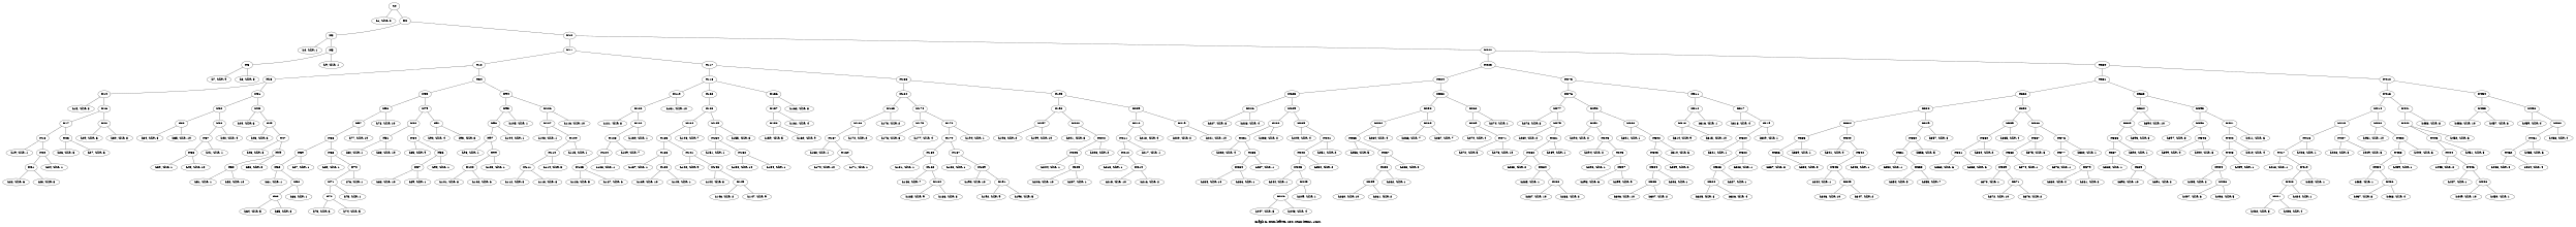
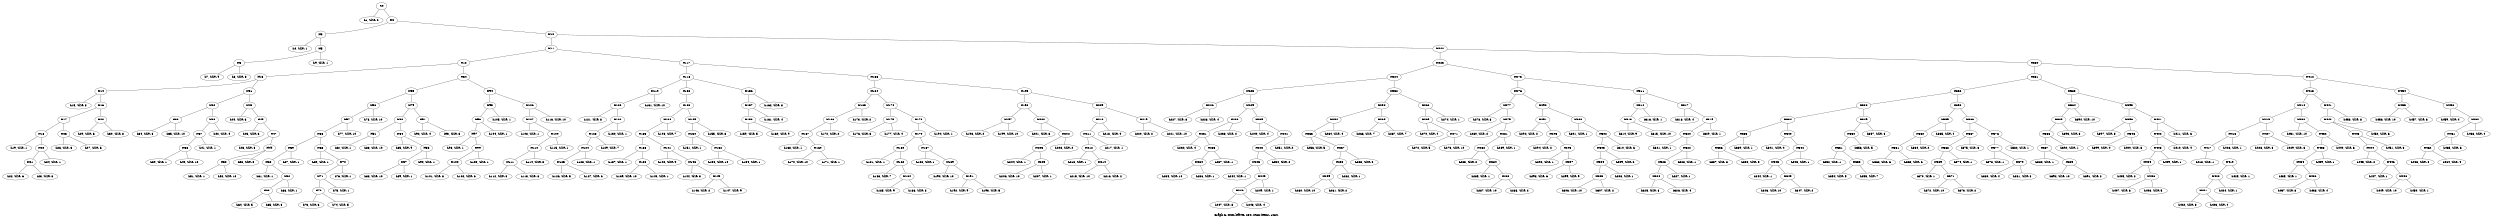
  graph {
    label="Graph G. Num leaves: 234. Num items: 1084."
    n1 [label=R0]
    n2 [label="L1, Size: 2"]
    n3 [label=N2]
    n4 [label=N3]
    n5 [label=N10]
    n6 [label="L4, Size: 1"]
    n7 [label=N5]
    n8 [label=N11]
    n9 [label=N222]
    n10 [label=N6]
    n11 [label="L9, Size: 1"]
    n12 [label="L7, Size: 9"]
    n13 [label="L8, Size: 3"]
    n14 [label=N12]
    n15 [label=N117]
    n16 [label=N223]
    n17 [label=N330]
    n18 [label=N13]
    n19 [label=N54]
    n20 [label=N118]
    n21 [label=N163]
    n22 [label=N14]
    n23 [label=N31]
    n24 [label=N55]
    n25 [label=N94]
    n26 [label="L15, Size: 8"]
    n27 [label=N16]
    n28 [label=N32]
    n29 [label=N43]
    n30 [label=N17]
    n31 [label=N28]
    n32 [label=N18]
    n33 [label=N25]
    n34 [label="L29, Size: 6"]
    n35 [label="L30, Size: 8"]
    n36 [label="L19, Size: 1"]
    n37 [label=N20]
    n38 [label="L26, Size: 6"]
    n39 [label="L27, Size: 6"]
    n40 [label=N21]
    n41 [label="L24, Size: 1"]
    n42 [label="L22, Size: 6"]
    n43 [label="L23, Size: 8"]
    n44 [label=N33]
    n45 [label=N36]
    n46 [label="L44, Size: 6"]
    n47 [label=N45]
    n48 [label="L34, Size: 8"]
    n49 [label="L35, Size: 10"]
    n50 [label=N37]
    n51 [label="L42, Size: 4"]
    n52 [label=N38]
    n53 [label="L41, Size: 1"]
    n54 [label="L39, Size: 1"]
    n55 [label="L40, Size: 10"]
    n56 [label="L46, Size: 6"]
    n57 [label=N47]
    n58 [label="L48, Size: 6"]
    n59 [label=N49]
    n60 [label=N50]
    n61 [label="L53, Size: 3"]
    n62 [label="L51, Size: 1"]
    n63 [label="L52, Size: 10"]
    n64 [label=N56]
    n65 [label=N79]
    n66 [label=N95]
    n67 [label=N106]
    n68 [label=N57]
    n69 [label="L78, Size: 10"]
    n70 [label=N80]
    n71 [label=N91]
    n72 [label=N58]
    n73 [label="L77, Size: 10"]
    n74 [label=N59]
    n75 [label=N68]
    n76 [label=N60]
    n77 [label="L67, Size: 1"]
    n78 [label="L69, Size: 1"]
    n79 [label=N70]
    n80 [label="L61, Size: 1"]
    n81 [label=N62]
    n82 [label=N63]
    n83 [label="L66, Size: 1"]
    n84 [label="L64, Size: 5"]
    n85 [label="L65, Size: 6"]
    n86 [label=N71]
    n87 [label="L76, Size: 1"]
    n88 [label=N72]
    n89 [label="L75, Size: 1"]
    n90 [label="L73, Size: 6"]
    n91 [label="L74, Size: 5"]
    n92 [label=N81]
    n93 [label=N84]
    n94 [label="L92, Size: 4"]
    n95 [label="L93, Size: 8"]
    n96 [label="L82, Size: 1"]
    n97 [label="L83, Size: 10"]
    n98 [label="L85, Size: 9"]
    n99 [label=N86]
    n100 [label=N87]
    n101 [label="L90, Size: 1"]
    n102 [label="L88, Size: 10"]
    n103 [label="L89, Size: 1"]
    n104 [label=N96]
    n105 [label="L105, Size: 1"]
    n106 [label=N107]
    n107 [label="L116, Size: 10"]
    n108 [label=N97]
    n109 [label="L104, Size: 1"]
    n110 [label="L98, Size: 1"]
    n111 [label=N99]
    n112 [label=N100]
    n113 [label="L103, Size: 1"]
    n114 [label="L101, Size: 8"]
    n115 [label="L102, Size: 6"]
    n116 [label="L108, Size: 1"]
    n117 [label=N109]
    n118 [label=N110]
    n119 [label="L115, Size: 1"]
    n120 [label=N111]
    n121 [label="L114, Size: 3"]
    n122 [label="L112, Size: 3"]
    n123 [label="L113, Size: 8"]
    n124 [label=N119]
    n125 [label=N132]
    n126 [label=N156]
    n127 [label=N164]
    n128 [label=N195]
    n129 [label=N120]
    n130 [label="L131, Size: 10"]
    n131 [label=N133]
    n132 [label="L121, Size: 8"]
    n133 [label=N122]
    n134 [label=N123]
    n135 [label="L130, Size: 1"]
    n136 [label=N124]
    n137 [label="L129, Size: 7"]
    n138 [label=N125]
    n139 [label="L128, Size: 1"]
    n140 [label="L126, Size: 5"]
    n141 [label="L127, Size: 6"]
    n142 [label=N134]
    n143 [label=N149]
    n144 [label=N157]
    n145 [label="L162, Size: 8"]
    n146 [label=N135]
    n147 [label="L148, Size: 7"]
    n148 [label=N150]
    n149 [label="L155, Size: 8"]
    n150 [label=N136]
    n151 [label=N141]
    n152 [label="L137, Size: 1"]
    n153 [label=N138]
    n154 [label="L142, Size: 9"]
    n155 [label=N143]
    n156 [label="L139, Size: 10"]
    n157 [label="L140, Size: 1"]
    n158 [label="L144, Size: 3"]
    n159 [label=N145]
    n160 [label="L146, Size: 2"]
    n161 [label="L147, Size: 9"]
    n162 [label="L151, Size: 1"]
    n163 [label=N152]
    n164 [label="L153, Size: 10"]
    n165 [label="L154, Size: 1"]
    n166 [label=N158]
    n167 [label="L161, Size: 4"]
    n168 [label="L159, Size: 5"]
    n169 [label="L160, Size: 9"]
    n170 [label=N165]
    n171 [label=N174]
    n172 [label=N196]
    n173 [label=N209]
    n174 [label=N166]
    n175 [label="L173, Size: 2"]
    n176 [label=N175]
    n177 [label=N178]
    n178 [label=N167]
    n179 [label="L172, Size: 2"]
    n180 [label="L168, Size: 1"]
    n181 [label=N169]
    n182 [label="L170, Size: 10"]
    n183 [label="L171, Size: 1"]
    n184 [label="L176, Size: 8"]
    n185 [label="L177, Size: 4"]
    n186 [label=N179]
    n187 [label="L194, Size: 1"]
    n188 [label=N180]
    n189 [label=N187]
    n190 [label="L181, Size: 1"]
    n191 [label=N182]
    n192 [label="L188, Size: 1"]
    n193 [label=N189]
    n194 [label="L183, Size: 7"]
    n195 [label=N184]
    n196 [label="L185, Size: 9"]
    n197 [label="L186, Size: 3"]
    n198 [label="L190, Size: 10"]
    n199 [label=N191]
    n200 [label="L192, Size: 9"]
    n201 [label="L193, Size: 5"]
    n202 [label=N197]
    n203 [label=N200]
    n204 [label=N210]
    n205 [label=N219]
    n206 [label="L198, Size: 2"]
    n207 [label="L199, Size: 10"]
    n208 [label="L201, Size: 8"]
    n209 [label=N202]
    n210 [label=N203]
    n211 [label="L208, Size: 2"]
    n212 [label="L204, Size: 1"]
    n213 [label=N205]
    n214 [label="L206, Size: 10"]
    n215 [label="L207, Size: 1"]
    n216 [label=N211]
    n217 [label="L218, Size: 4"]
    n218 [label="L220, Size: 2"]
    n219 [label="L221, Size: 10"]
    n220 [label=N212]
    n221 [label="L217, Size: 1"]
    n222 [label="L213, Size: 1"]
    n223 [label=N214]
    n224 [label="L215, Size: 10"]
    n225 [label="L216, Size: 2"]
    n226 [label=N224]
    n227 [label=N275]
    n228 [label=N331]
    n229 [label=N412]
    n230 [label=N225]
    n231 [label=N252]
    n232 [label=N276]
    n233 [label=N311]
    n234 [label=N226]
    n235 [label=N229]
    n236 [label=N253]
    n237 [label=N268]
    n238 [label="L227, Size: 8"]
    n239 [label="L228, Size: 4"]
    n240 [label=N230]
    n241 [label=N239]
    n242 [label=N231]
    n243 [label="L238, Size: 2"]
    n244 [label="L240, Size: 4"]
    n245 [label=N241]
    n246 [label="L232, Size: 4"]
    n247 [label=N233]
    n248 [label=N234]
    n249 [label="L237, Size: 1"]
    n250 [label="L235, Size: 10"]
    n251 [label="L236, Size: 1"]
    n252 [label=N242]
    n253 [label="L251, Size: 2"]
    n254 [label=N243]
    n255 [label="L250, Size: 2"]
    n256 [label="L244, Size: 1"]
    n257 [label=N245]
    n258 [label=N246]
    n259 [label="L249, Size: 1"]
    n260 [label="L247, Size: 8"]
    n261 [label="L248, Size: 4"]
    n262 [label=N254]
    n263 [label=N265]
    n264 [label=N269]
    n265 [label="L274, Size: 1"]
    n266 [label=N255]
    n267 [label="L264, Size: 4"]
    n268 [label="L266, Size: 7"]
    n269 [label="L267, Size: 7"]
    n270 [label="L256, Size: 5"]
    n271 [label=N257]
    n272 [label=N258]
    n273 [label="L263, Size: 8"]
    n274 [label=N259]
    n275 [label="L262, Size: 1"]
    n276 [label="L260, Size: 10"]
    n277 [label="L261, Size: 2"]
    n278 [label="L270, Size: 4"]
    n279 [label=N271]
    n280 [label="L272, Size: 5"]
    n281 [label="L273, Size: 10"]
    n282 [label=N277]
    n283 [label=N290]
    n284 [label=N312]
    n285 [label=N317]
    n286 [label="L278, Size: 8"]
    n287 [label=N279]
    n288 [label=N291]
    n289 [label=N300]
    n290 [label="L280, Size: 2"]
    n291 [label=N281]
    n292 [label=N282]
    n293 [label="L289, Size: 1"]
    n294 [label="L283, Size: 2"]
    n295 [label=N284]
    n296 [label="L285, Size: 1"]
    n297 [label=N286]
    n298 [label="L287, Size: 10"]
    n299 [label="L288, Size: 2"]
    n300 [label="L292, Size: 2"]
    n301 [label=N293]
    n302 [label="L301, Size: 1"]
    n303 [label=N302]
    n304 [label="L294, Size: 2"]
    n305 [label=N295]
    n306 [label="L296, Size: 1"]
    n307 [label=N297]
    n308 [label="L298, Size: 6"]
    n309 [label="L299, Size: 9"]
    n310 [label=N303]
    n311 [label="L310, Size: 6"]
    n312 [label=N304]
    n313 [label="L309, Size: 6"]
    n314 [label=N305]
    n315 [label="L308, Size: 1"]
    n316 [label="L306, Size: 10"]
    n317 [label="L307, Size: 2"]
    n318 [label=N313]
    n319 [label="L316, Size: 1"]
    n320 [label="L318, Size: 4"]
    n321 [label=N319]
    n322 [label="L314, Size: 9"]
    n323 [label="L315, Size: 10"]
    n324 [label=N320]
    n325 [label="L329, Size: 1"]
    n326 [label="L321, Size: 1"]
    n327 [label=N322]
    n328 [label=N323]
    n329 [label="L328, Size: 1"]
    n330 [label=N324]
    n331 [label="L327, Size: 1"]
    n332 [label="L325, Size: 8"]
    n333 [label="L326, Size: 4"]
    n334 [label=N332]
    n335 [label=N383]
    n336 [label=N413]
    n337 [label=N454]
    n338 [label=N333]
    n339 [label=N358]
    n340 [label=N384]
    n341 [label=N395]
    n342 [label=N334]
    n343 [label=N349]
    n344 [label=N359]
    n345 [label=N366]
    n346 [label=N335]
    n347 [label=N340]
    n348 [label=N350]
    n349 [label="L357, Size: 8"]
    n350 [label=N336]
    n351 [label="L339, Size: 1"]
    n352 [label="L341, Size: 4"]
    n353 [label=N342]
    n354 [label="L337, Size: 8"]
    n355 [label="L338, Size: 5"]
    n356 [label=N343]
    n357 [label="L348, Size: 1"]
    n358 [label="L344, Size: 1"]
    n359 [label=N345]
    n360 [label="L346, Size: 10"]
    n361 [label="L347, Size: 2"]
    n362 [label=N351]
    n363 [label="L356, Size: 5"]
    n364 [label="L352, Size: 1"]
    n365 [label=N353]
    n366 [label="L354, Size: 5"]
    n367 [label="L355, Size: 7"]
    n368 [label=N360]
    n369 [label="L365, Size: 4"]
    n370 [label=N367]
    n371 [label=N376]
    n372 [label=N361]
    n373 [label="L364, Size: 2"]
    n374 [label="L362, Size: 6"]
    n375 [label="L363, Size: 6"]
    n376 [label=N368]
    n377 [label="L375, Size: 6"]
    n378 [label=N377]
    n379 [label="L382, Size: 1"]
    n380 [label=N369]
    n381 [label="L374, Size: 1"]
    n382 [label="L370, Size: 1"]
    n383 [label=N371]
    n384 [label="L372, Size: 10"]
    n385 [label="L373, Size: 2"]
    n386 [label="L378, Size: 1"]
    n387 [label=N379]
    n388 [label="L380, Size: 4"]
    n389 [label="L381, Size: 8"]
    n390 [label=N385]
    n391 [label="L394, Size: 10"]
    n392 [label=N396]
    n393 [label=N401]
    n394 [label=N386]
    n395 [label="L393, Size: 8"]
    n396 [label=N387]
    n397 [label="L392, Size: 1"]
    n398 [label="L388, Size: 1"]
    n399 [label=N389]
    n400 [label="L392, Size: 10"]
    n401 [label="L391, Size: 2"]
    n402 [label="L397, Size: 8"]
    n403 [label=N398]
    n404 [label=N402]
    n405 [label="L411, Size: 6"]
    n406 [label="L399, Size: 4"]
    n407 [label="L400, Size: 8"]
    n408 [label=N403]
    n409 [label="L410, Size: 4"]
    n410 [label=N404]
    n411 [label="L409, Size: 1"]
    n412 [label="L405, Size: 2"]
    n413 [label=N406]
    n414 [label="L407, Size: 6"]
    n415 [label="L408, Size: 5"]
    n416 [label=N414]
    n417 [label=N441]
    n418 [label=N455]
    n419 [label=N458]
    n420 [label=N415]
    n421 [label=N430]
    n422 [label=N442]
    n423 [label="L453, Size: 8"]
    n424 [label=N416]
    n425 [label=N427]
    n426 [label="L431, Size: 10"]
    n427 [label=N432]
    n428 [label=N417]
    n429 [label="L426, Size: 1"]
    n430 [label="L428, Size: 8"]
    n431 [label="L429, Size: 6"]
    n432 [label="L418, Size: 1"]
    n433 [label=N419]
    n434 [label=N420]
    n435 [label="L425, Size: 1"]
    n436 [label=N421]
    n437 [label="L424, Size: 1"]
    n438 [label="L422, Size: 8"]
    n439 [label="L423, Size: 4"]
    n440 [label=N433]
    n441 [label="L440, Size: 6"]
    n442 [label=N434]
    n443 [label="L439, Size: 1"]
    n444 [label="L435, Size: 1"]
    n445 [label=N436]
    n446 [label="L437, Size: 8"]
    n447 [label="L438, Size: 4"]
    n448 [label=N443]
    n449 [label="L452, Size: 6"]
    n450 [label=N444]
    n451 [label="L451, Size: 8"]
    n452 [label="L445, Size: 2"]
    n453 [label=N446]
    n454 [label="L447, Size: 1"]
    n455 [label=N448]
    n456 [label="L449, Size: 10"]
    n457 [label="L450, Size: 1"]
    n458 [label="L456, Size: 10"]
    n459 [label="L457, Size: 6"]
    n460 [label="L459, Size: 4"]
    n461 [label=N460]
    n462 [label=N461]
    n463 [label="L466, Size: 4"]
    n464 [label=N462]
    n465 [label="L465, Size: 6"]
    n466 [label="L463, Size: 8"]
    n467 [label="L464, Size: 4"]
    n1 -- n2
    n1 -- n3
    n3 -- n4
    n3 -- n5
    n4 -- n6
    n4 -- n7
    n5 -- n8
    n5 -- n9
    n7 -- n10
    n7 -- n11
    n8 -- n14
    n8 -- n15
    n9 -- n16
    n9 -- n17
    n10 -- n12
    n10 -- n13
    n14 -- n18
    n14 -- n19
    n15 -- n20
    n15 -- n21
    n16 -- n226
    n16 -- n227
    n17 -- n228
    n17 -- n229
    n18 -- n22
    n18 -- n23
    n19 -- n24
    n19 -- n25
    n20 -- n124
    n20 -- n125
    n20 -- n126
    n21 -- n127
    n21 -- n128
    n22 -- n26
    n22 -- n27
    n23 -- n28
    n23 -- n29
    n24 -- n64
    n24 -- n65
    n25 -- n66
    n25 -- n67
    n27 -- n30
    n27 -- n31
    n28 -- n44
    n28 -- n45
    n29 -- n46
    n29 -- n47
    n30 -- n32
    n30 -- n33
    n31 -- n34
    n31 -- n35
    n32 -- n36
    n32 -- n37
    n33 -- n38
    n33 -- n39
    n37 -- n40
    n37 -- n41
    n40 -- n42
    n40 -- n43
    n44 -- n48
    n44 -- n49
    n45 -- n50
    n45 -- n51
    n47 -- n56
    n47 -- n57
    n50 -- n52
    n50 -- n53
    n52 -- n54
    n52 -- n55
    n57 -- n58
    n57 -- n59
    n59 -- n60
    n59 -- n61
    n60 -- n62
    n60 -- n63
    n64 -- n68
    n64 -- n69
    n65 -- n70
    n65 -- n71
    n66 -- n104
    n66 -- n105
    n67 -- n106
    n67 -- n107
    n68 -- n72
    n68 -- n73
    n70 -- n92
    n70 -- n93
    n71 -- n94
    n71 -- n95
    n72 -- n74
    n72 -- n75
    n74 -- n76
    n74 -- n77
    n75 -- n78
    n75 -- n79
    n76 -- n80
    n76 -- n81
    n79 -- n86
    n79 -- n87
    n81 -- n82
    n81 -- n83
    n82 -- n84
    n82 -- n85
    n86 -- n88
    n86 -- n89
    n88 -- n90
    n88 -- n91
    n92 -- n96
    n92 -- n97
    n93 -- n98
    n93 -- n99
    n99 -- n100
    n99 -- n101
    n100 -- n102
    n100 -- n103
    n104 -- n108
    n104 -- n109
    n106 -- n116
    n106 -- n117
    n108 -- n110
    n108 -- n111
    n111 -- n112
    n111 -- n113
    n112 -- n114
    n112 -- n115
    n117 -- n118
    n117 -- n119
    n118 -- n120
    n118 -- n121
    n120 -- n122
    n120 -- n123
    n124 -- n129
    n124 -- n130
    n125 -- n131
    n126 -- n144
    n126 -- n145
    n127 -- n170
    n127 -- n171
    n128 -- n172
    n128 -- n173
    n129 -- n132
    n129 -- n133
    n131 -- n142
    n131 -- n143
    n133 -- n134
    n133 -- n135
    n134 -- n136
    n134 -- n137
    n136 -- n138
    n136 -- n139
    n138 -- n140
    n138 -- n141
    n142 -- n146
    n142 -- n147
    n143 -- n148
    n143 -- n149
    n144 -- n166
    n144 -- n167
    n146 -- n150
    n146 -- n151
    n148 -- n162
    n148 -- n163
    n150 -- n152
    n150 -- n153
    n151 -- n154
    n151 -- n155
    n153 -- n156
    n153 -- n157
    n155 -- n158
    n155 -- n159
    n159 -- n160
    n159 -- n161
    n163 -- n164
    n163 -- n165
    n166 -- n168
    n166 -- n169
    n170 -- n174
    n170 -- n175
    n171 -- n176
    n171 -- n177
    n172 -- n202
    n172 -- n203
    n173 -- n204
    n173 -- n205
    n174 -- n178
    n174 -- n179
    n176 -- n184
    n176 -- n185
    n177 -- n186
    n177 -- n187
    n178 -- n180
    n178 -- n181
    n181 -- n182
    n181 -- n183
    n186 -- n188
    n186 -- n189
    n188 -- n190
    n188 -- n191
    n189 -- n192
    n189 -- n193
    n191 -- n194
    n191 -- n195
    n193 -- n198
    n193 -- n199
    n195 -- n196
    n195 -- n197
    n199 -- n200
    n199 -- n201
    n202 -- n206
    n202 -- n207
    n203 -- n208
    n203 -- n209
    n204 -- n216
    n204 -- n217
    n205 -- n218
    n205 -- n219
    n209 -- n210
    n209 -- n211
    n210 -- n212
    n210 -- n213
    n213 -- n214
    n213 -- n215
    n216 -- n220
    n216 -- n221
    n220 -- n222
    n220 -- n223
    n223 -- n224
    n223 -- n225
    n226 -- n230
    n226 -- n231
    n227 -- n232
    n227 -- n233
    n228 -- n334
    n228 -- n335
    n229 -- n336
    n229 -- n337
    n230 -- n234
    n230 -- n235
    n231 -- n236
    n231 -- n237
    n232 -- n282
    n232 -- n283
    n233 -- n284
    n233 -- n285
    n234 -- n238
    n234 -- n239
    n235 -- n240
    n235 -- n241
    n236 -- n262
    n236 -- n263
    n237 -- n264
    n237 -- n265
    n240 -- n242
    n240 -- n243
    n241 -- n244
    n241 -- n245
    n242 -- n246
    n242 -- n247
    n245 -- n252
    n245 -- n253
    n247 -- n248
    n247 -- n249
    n248 -- n250
    n248 -- n251
    n252 -- n254
    n252 -- n255
    n254 -- n256
    n254 -- n257
    n257 -- n258
    n257 -- n259
    n258 -- n260
    n258 -- n261
    n262 -- n266
    n262 -- n267
    n263 -- n268
    n263 -- n269
    n264 -- n278
    n264 -- n279
    n266 -- n270
    n266 -- n271
    n271 -- n272
    n271 -- n273
    n272 -- n274
    n272 -- n275
    n274 -- n276
    n274 -- n277
    n279 -- n280
    n279 -- n281
    n282 -- n286
    n282 -- n287
    n283 -- n288
    n283 -- n289
    n284 -- n318
    n284 -- n319
    n285 -- n320
    n285 -- n321
    n287 -- n290
    n287 -- n291
    n288 -- n300
    n288 -- n301
    n289 -- n302
    n289 -- n303
    n291 -- n292
    n291 -- n293
    n292 -- n294
    n292 -- n295
    n295 -- n296
    n295 -- n297
    n297 -- n298
    n297 -- n299
    n301 -- n304
    n301 -- n305
    n303 -- n310
    n303 -- n311
    n305 -- n306
    n305 -- n307
    n307 -- n308
    n307 -- n309
    n310 -- n312
    n310 -- n313
    n312 -- n314
    n312 -- n315
    n314 -- n316
    n314 -- n317
    n318 -- n322
    n318 -- n323
    n321 -- n324
    n321 -- n325
    n324 -- n326
    n324 -- n327
    n327 -- n328
    n327 -- n329
    n328 -- n330
    n328 -- n331
    n330 -- n332
    n330 -- n333
    n334 -- n338
    n334 -- n339
    n335 -- n340
    n335 -- n341
    n336 -- n416
    n336 -- n417
    n337 -- n418
    n337 -- n419
    n338 -- n342
    n338 -- n343
    n339 -- n344
    n339 -- n345
    n340 -- n390
    n340 -- n391
    n341 -- n392
    n341 -- n393
    n342 -- n346
    n342 -- n347
    n343 -- n348
    n343 -- n349
    n344 -- n368
    n344 -- n369
    n345 -- n370
    n345 -- n371
    n346 -- n350
    n346 -- n351
    n347 -- n352
    n347 -- n353
    n348 -- n362
    n348 -- n363
    n350 -- n354
    n350 -- n355
    n353 -- n356
    n353 -- n357
    n356 -- n358
    n356 -- n359
    n359 -- n360
    n359 -- n361
    n362 -- n364
    n362 -- n365
    n365 -- n366
    n365 -- n367
    n368 -- n372
    n368 -- n373
    n370 -- n376
    n370 -- n377
    n371 -- n378
    n371 -- n379
    n372 -- n374
    n372 -- n375
    n376 -- n380
    n376 -- n381
    n378 -- n386
    n378 -- n387
    n380 -- n382
    n380 -- n383
    n383 -- n384
    n383 -- n385
    n387 -- n388
    n387 -- n389
    n390 -- n394
    n390 -- n395
    n392 -- n402
    n392 -- n403
    n393 -- n404
    n393 -- n405
    n394 -- n396
    n394 -- n397
    n396 -- n398
    n396 -- n399
    n399 -- n400
    n399 -- n401
    n403 -- n406
    n403 -- n407
    n404 -- n408
    n404 -- n409
    n408 -- n410
    n408 -- n411
    n410 -- n412
    n410 -- n413
    n413 -- n414
    n413 -- n415
    n416 -- n420
    n416 -- n421
    n417 -- n422
    n417 -- n423
    n418 -- n458
    n418 -- n459
    n419 -- n460
    n419 -- n461
    n420 -- n424
    n420 -- n425
    n421 -- n426
    n421 -- n427
    n422 -- n448
    n422 -- n449
    n424 -- n428
    n424 -- n429
    n425 -- n430
    n425 -- n431
    n427 -- n440
    n427 -- n441
    n428 -- n432
-   n428 -- n433
    n433 -- n434
    n433 -- n435
    n434 -- n436
    n434 -- n437
    n436 -- n438
    n436 -- n439
    n440 -- n442
    n440 -- n443
    n442 -- n444
    n442 -- n445
    n445 -- n446
    n445 -- n447
    n448 -- n450
    n448 -- n451
    n450 -- n452
    n450 -- n453
    n453 -- n454
    n453 -- n455
    n455 -- n456
    n455 -- n457
    n461 -- n462
    n461 -- n463
    n462 -- n464
    n462 -- n465
    n464 -- n466
    n464 -- n467
  }
